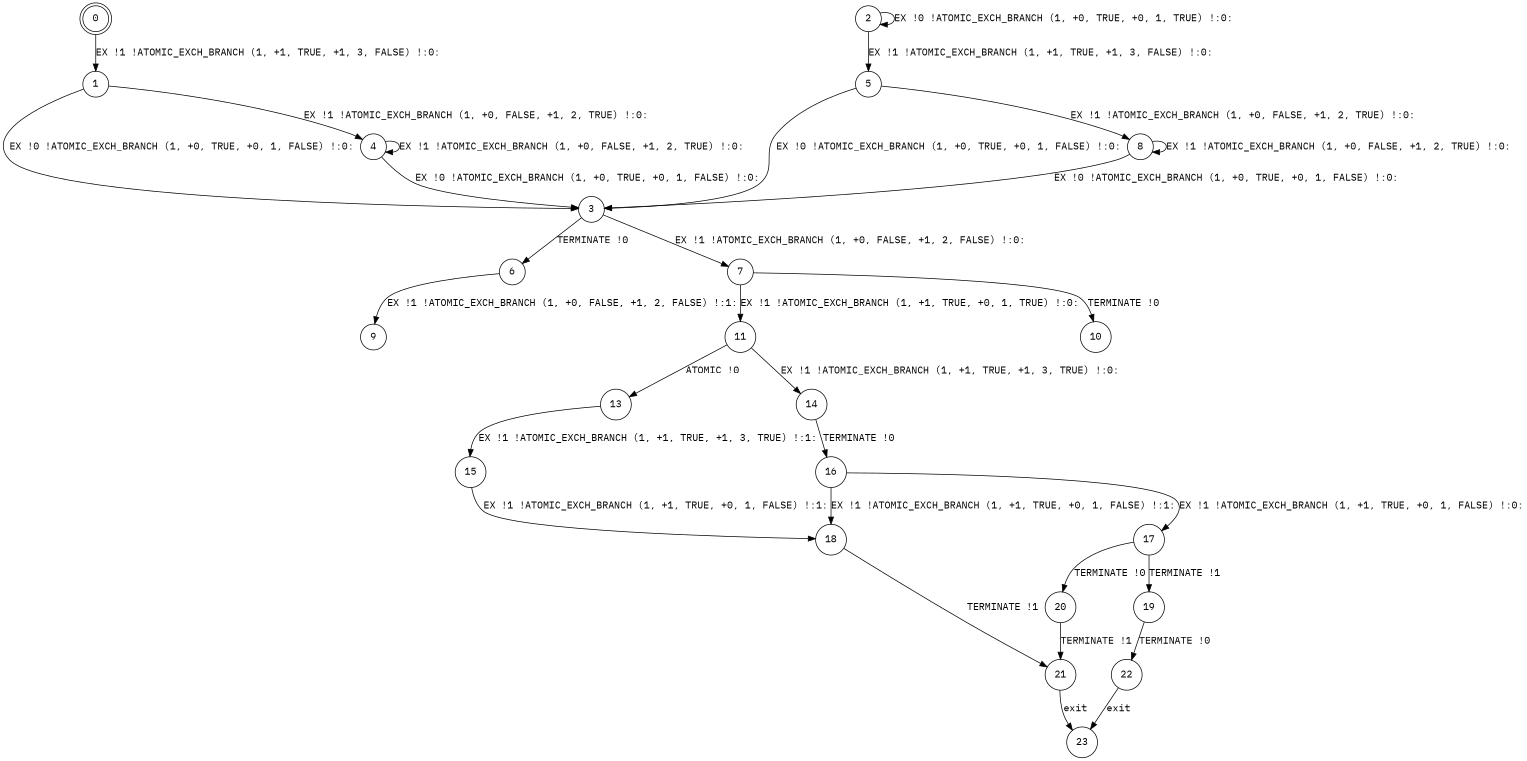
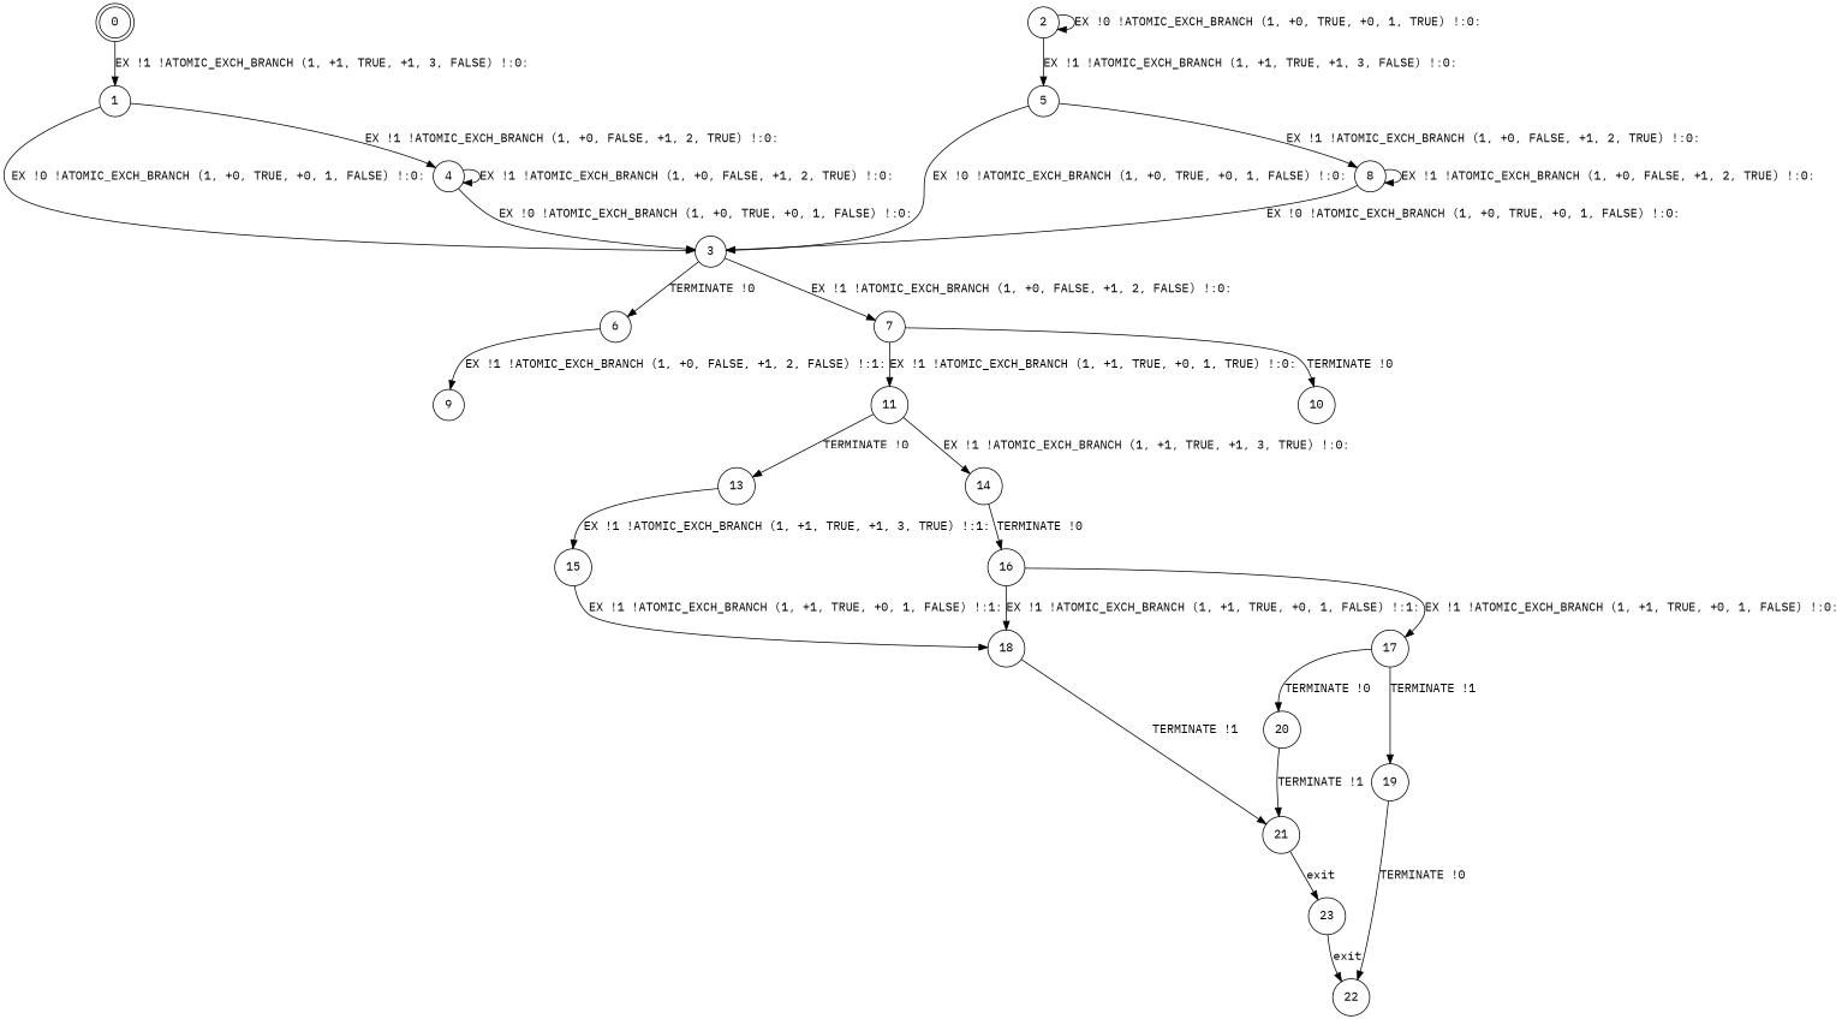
  digraph {
    fontname="IBM Plex Mono"
    node [fontname="IBM Plex Mono" shape=circle]
    edge [fontname="IBM Plex Mono"]
    0 [peripheries=2]
    1
    3
    4
    2
    5
    6
    7
    8
    9
    10
    11
    13
    14
    15
    16
    18
    17
    19
    20
    21
    22
    23
    0 -> 1 [label="EX !1 !ATOMIC_EXCH_BRANCH (1, +1, TRUE, +1, 3, FALSE) !:0:"]
    1 -> 3 [label="EX !0 !ATOMIC_EXCH_BRANCH (1, +0, TRUE, +0, 1, FALSE) !:0:"]
    1 -> 4 [label="EX !1 !ATOMIC_EXCH_BRANCH (1, +0, FALSE, +1, 2, TRUE) !:0:"]
    3 -> 6 [label="TERMINATE !0"]
    3 -> 7 [label="EX !1 !ATOMIC_EXCH_BRANCH (1, +0, FALSE, +1, 2, FALSE) !:0:"]
    4 -> 3 [label="EX !0 !ATOMIC_EXCH_BRANCH (1, +0, TRUE, +0, 1, FALSE) !:0:"]
    4 -> 4 [label="EX !1 !ATOMIC_EXCH_BRANCH (1, +0, FALSE, +1, 2, TRUE) !:0:"]
    2 -> 2 [label="EX !0 !ATOMIC_EXCH_BRANCH (1, +0, TRUE, +0, 1, TRUE) !:0:"]
    2 -> 5 [label="EX !1 !ATOMIC_EXCH_BRANCH (1, +1, TRUE, +1, 3, FALSE) !:0:"]
    5 -> 3 [label="EX !0 !ATOMIC_EXCH_BRANCH (1, +0, TRUE, +0, 1, FALSE) !:0:"]
    5 -> 8 [label="EX !1 !ATOMIC_EXCH_BRANCH (1, +0, FALSE, +1, 2, TRUE) !:0:"]
    6 -> 9 [label="EX !1 !ATOMIC_EXCH_BRANCH (1, +0, FALSE, +1, 2, FALSE) !:1:"]
    7 -> 10 [label="TERMINATE !0"]
    7 -> 11 [label="EX !1 !ATOMIC_EXCH_BRANCH (1, +1, TRUE, +0, 1, TRUE) !:0:"]
    8 -> 3 [label="EX !0 !ATOMIC_EXCH_BRANCH (1, +0, TRUE, +0, 1, FALSE) !:0:"]
    8 -> 8 [label="EX !1 !ATOMIC_EXCH_BRANCH (1, +0, FALSE, +1, 2, TRUE) !:0:"]
-   11 -> 13 [label="ATOMIC !0"]
+   11 -> 13 [label="TERMINATE !0"]
    11 -> 14 [label="EX !1 !ATOMIC_EXCH_BRANCH (1, +1, TRUE, +1, 3, TRUE) !:0:"]
    13 -> 15 [label="EX !1 !ATOMIC_EXCH_BRANCH (1, +1, TRUE, +1, 3, TRUE) !:1:"]
    14 -> 16 [label="TERMINATE !0"]
    15 -> 18 [label="EX !1 !ATOMIC_EXCH_BRANCH (1, +1, TRUE, +0, 1, FALSE) !:1:"]
    16 -> 18 [label="EX !1 !ATOMIC_EXCH_BRANCH (1, +1, TRUE, +0, 1, FALSE) !:1:"]
    16 -> 17 [label="EX !1 !ATOMIC_EXCH_BRANCH (1, +1, TRUE, +0, 1, FALSE) !:0:"]
    18 -> 21 [label="TERMINATE !1"]
    17 -> 19 [label="TERMINATE !1"]
    17 -> 20 [label="TERMINATE !0"]
    19 -> 22 [label="TERMINATE !0"]
    20 -> 21 [label="TERMINATE !1"]
    21 -> 23 [label=exit]
-   22 -> 23 [label=exit]
+   23 -> 22 [label=exit]
  }
